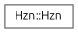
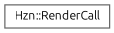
  digraph {
    rankdir=TB
    fontname=Ubuntu
-   n1 [color=grey40 fillcolor=white fontname=Ubuntu fontsize=10 height=0.2 label="Hzn::Hzn" shape=box style=filled width=0.4]
+   n1 [color=grey40 fillcolor=white fontname=Ubuntu fontsize=10 height=0.2 label="Hzn::RenderCall" shape=box style=filled width=0.4]
  }
